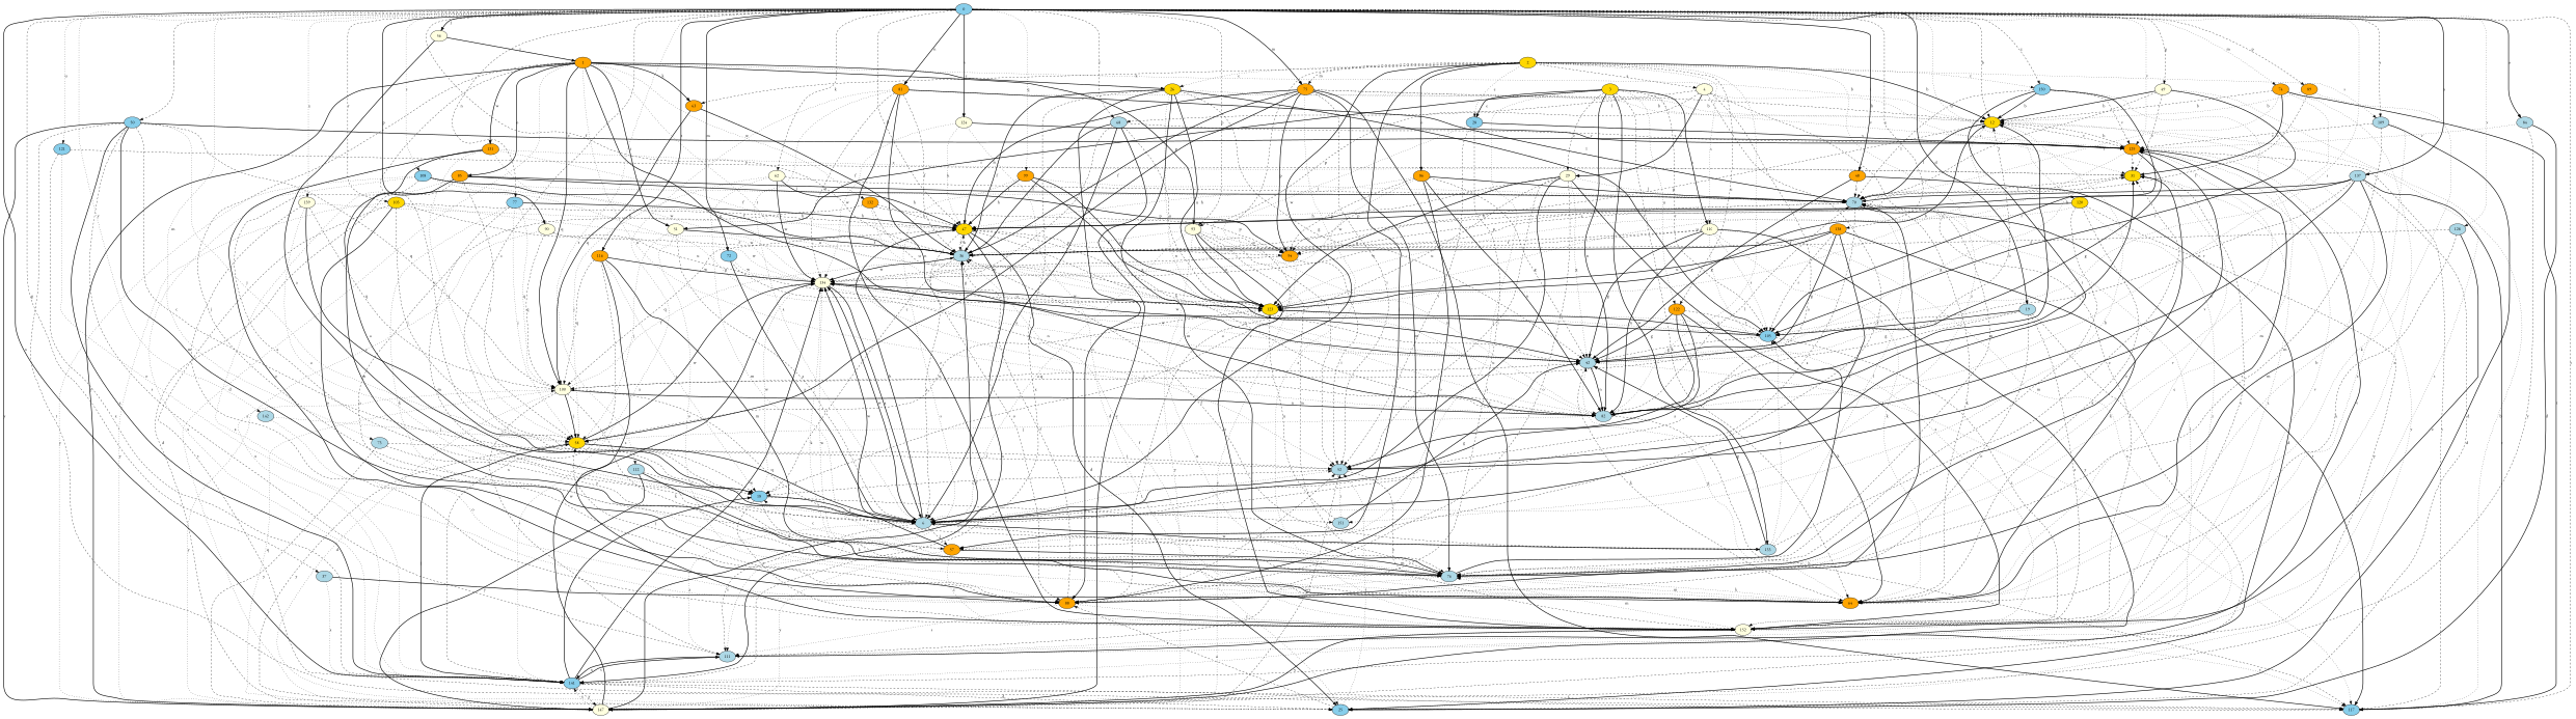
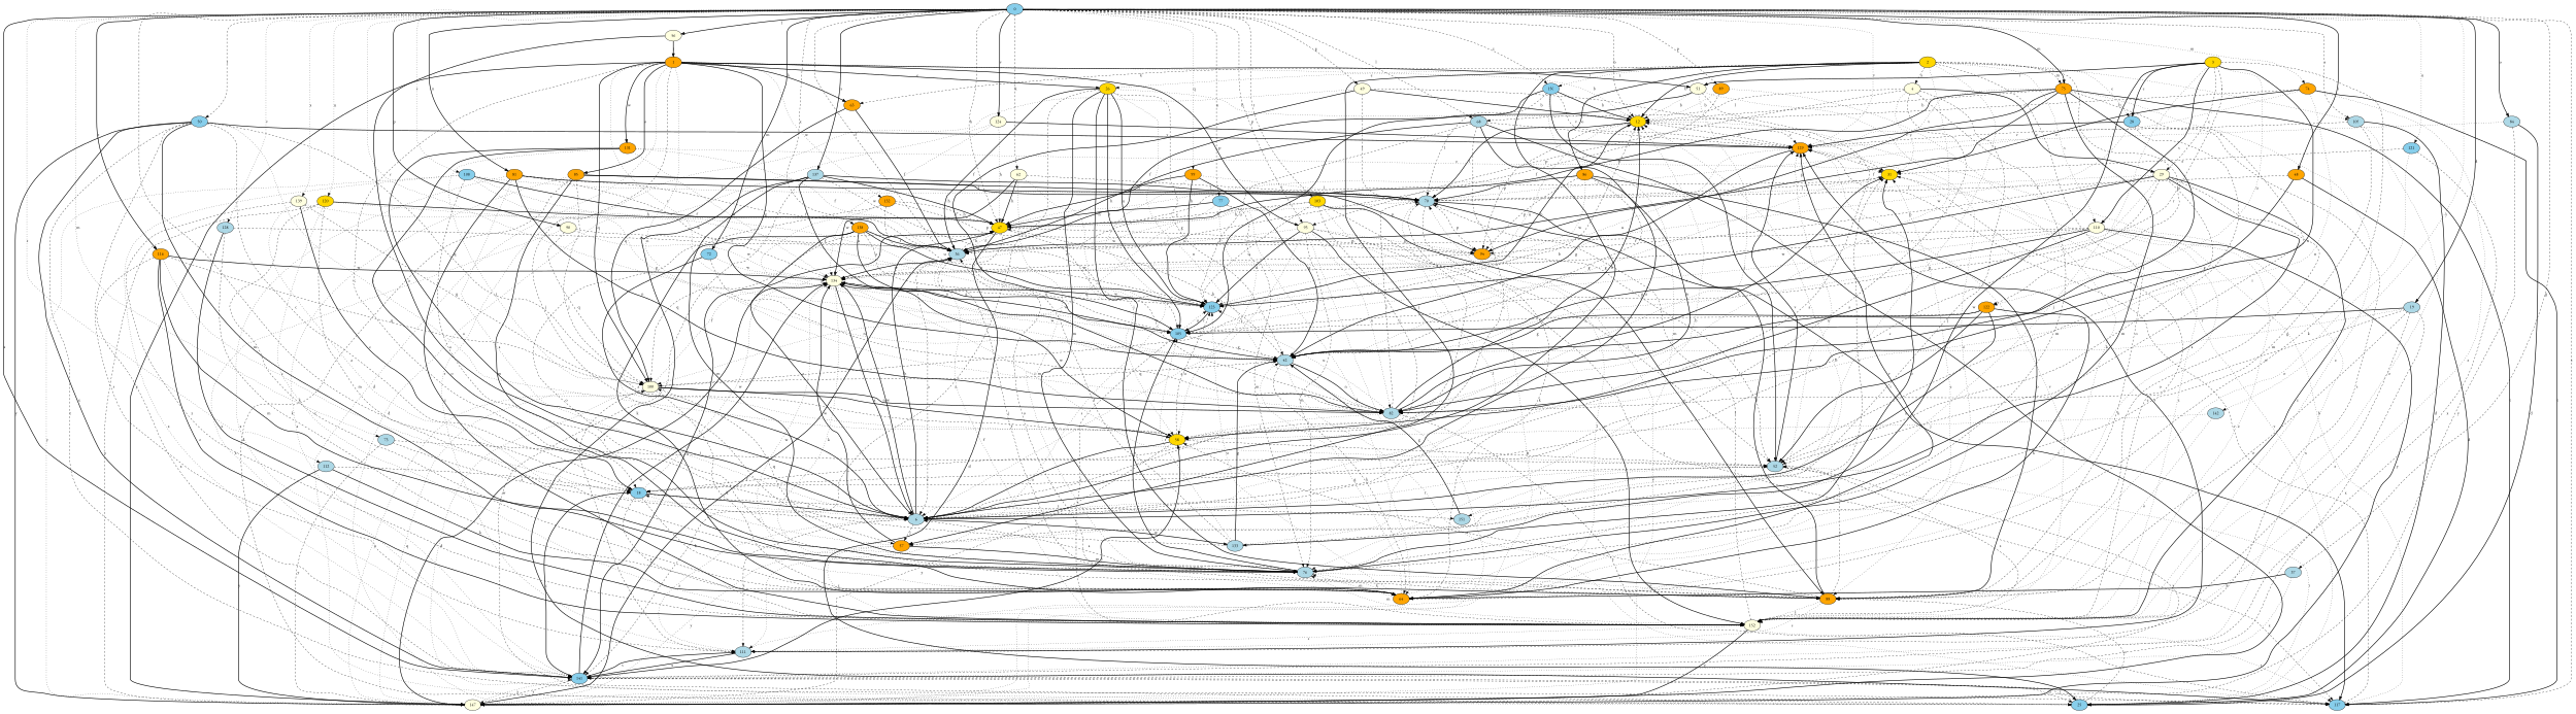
  strict digraph {
    fontname="EB Garamond"
    node [fillcolor=lightblue fontname="EB Garamond" style=filled]
    edge [fontname="EB Garamond" style=dashed]
    0 [fillcolor=skyblue]
    12 [fillcolor=gold]
    18 [fillcolor=skyblue]
    19
    36
    37
    n7 [fillcolor=lightyellow label=49]
    47 [fillcolor=gold]
    48 [fillcolor=orange]
    50 [fillcolor=skyblue]
    56 [fillcolor=lightyellow]
    62 [fillcolor=lightyellow]
    68
    72 [fillcolor=skyblue]
    73
    74 [fillcolor=orange]
    75 [fillcolor=orange]
    77 [fillcolor=skyblue]
    81 [fillcolor=orange]
    84
    89 [fillcolor=orange]
    90 [fillcolor=lightyellow]
    93 [fillcolor=lightyellow]
    99 [fillcolor=orange]
    103 [fillcolor=gold]
    105 [fillcolor=skyblue]
    108 [fillcolor=skyblue]
    109
    112
    116 [fillcolor=orange]
    117 [fillcolor=skyblue]
    120 [fillcolor=gold]
    121 [fillcolor=skyblue]
    124 [fillcolor=lightyellow]
    128
    129 [fillcolor=orange]
    137
    138 [fillcolor=orange]
    139 [fillcolor=lightyellow]
    141 [fillcolor=skyblue]
    142
    150 [fillcolor=skyblue]
    70
    94 [fillcolor=orange]
-   123 [fillcolor=gold]
+   123 [fillcolor=skyblue]
    6
    151
    64 [fillcolor=orange]
    134 [fillcolor=lightyellow]
    152 [fillcolor=lightyellow]
    42
    82
    88 [fillcolor=orange]
    31 [fillcolor=gold]
    111
    25 [fillcolor=skyblue]
    100 [fillcolor=lightyellow]
    147 [fillcolor=lightyellow]
    76
    58 [fillcolor=gold]
    1 [fillcolor=orange]
    52
    26 [fillcolor=gold]
    51 [fillcolor=lightyellow]
    57 [fillcolor=orange]
    63 [fillcolor=orange]
    85 [fillcolor=orange]
    131 [fillcolor=orange]
    132 [fillcolor=orange]
    2 [fillcolor=gold]
    4 [fillcolor=lightyellow]
    28 [fillcolor=skyblue]
    86 [fillcolor=orange]
    110 [fillcolor=lightyellow]
    122 [fillcolor=orange]
    29 [fillcolor=lightyellow]
    133
    3 [fillcolor=gold]
    0 -> 12 [label=b]
    0 -> 18 [label=c]
    0 -> 19 [label=d style=bold]
    0 -> 36 [label=f]
    0 -> 37 [label=g]
    0 -> n7 [label=g]
    0 -> 47 [label=h]
    0 -> 48 [label=i style=bold]
    0 -> 50 [label=i]
    0 -> 56 [label=j style=bold]
    0 -> 62 [label=k]
    0 -> 68 [label=l]
    0 -> 72 [label=m style=bold]
    0 -> 73 [label=m style=dotted]
    0 -> 74 [label=m style=dotted]
    0 -> 75 [label=m style=bold]
    0 -> 77 [label=n]
    0 -> 81 [label=n style=bold]
    0 -> 84 [label=o style=bold]
    0 -> 89 [label=p]
    0 -> 90 [label=p style=bold]
    0 -> 93 [label=p]
    0 -> 99 [label=q style=dotted]
    0 -> 103 [label=r]
    0 -> 105 [label=r style=dotted]
    0 -> 108 [label=s style=dotted]
    0 -> 109 [label=s]
    0 -> 112 [label=t style=dotted]
    0 -> 116 [label=t style=bold]
    0 -> 117 [label=t]
    0 -> 120 [label=u style=dotted]
    0 -> 121 [label=u style=dotted]
    0 -> 124 [label=v style=bold]
    0 -> 128 [label=v style=dotted]
    0 -> 129 [label=v style=dotted]
    0 -> 137 [label=x style=bold]
    0 -> 138 [label=x]
    0 -> 139 [label=x style=dotted]
    0 -> 141 [label=x style=bold]
    0 -> 142 [label=y style=dotted]
    0 -> 150 [label=z]
    12 -> 129 [label=v]
    12 -> 70 [label=l style=bold]
    12 -> 94 [label=p]
    12 -> 123 [label=u style=dotted]
    18 -> 6 [label=a style=bold]
    18 -> 151 [label=z]
    18 -> 64 [label=k]
    18 -> 134 [label=w style=dotted]
    18 -> 152 [label=z]
    19 -> 105 [label=r style=bold]
    19 -> 141 [label=x]
    19 -> 152 [label=z]
    19 -> 42 [label=g style=dotted]
    19 -> 82 [label=n]
    19 -> 88 [label=o]
    36 -> 47 [label=h]
    36 -> 6 [label=a]
    36 -> 134 [label=w style=bold]
    36 -> 31 [label=e]
    37 -> 141 [label=x style=dotted]
    37 -> 64 [label=k style=bold]
    n7 -> 12 [label=b style=bold]
    n7 -> 105 [label=r style=bold]
    n7 -> 70 [label=l]
    n7 -> 31 [label=e]
    n7 -> 111 [label=s style=dotted]
    47 -> 36 [label=f style=dotted]
    47 -> 141 [label=x style=bold]
    47 -> 94 [label=p]
    47 -> 82 [label=n]
    47 -> 88 [label=o]
    47 -> 25 [label=d style=bold]
    47 -> 100 [label=q]
    48 -> 70 [label=l]
    48 -> 42 [label=g style=bold]
    48 -> 25 [label=d style=bold]
    50 -> 18 [label=c]
    50 -> 117 [label=t]
    50 -> 129 [label=v style=bold]
    50 -> 141 [label=x style=bold]
    50 -> 111 [label=s]
    50 -> 100 [label=q]
    50 -> 147 [label=y style=bold]
    50 -> 76 [label=m style=bold]
    50 -> 58 [label=j style=dotted]
    56 -> 6 [label=a style=bold]
    56 -> 1 [label=j style=bold]
    62 -> 47 [label=h style=bold]
    62 -> 70 [label=l]
    62 -> 134 [label=w style=bold]
    62 -> 76 [label=m style=dotted]
    62 -> 58 [label=j style=dotted]
    68 -> 18 [label=c]
    68 -> 36 [label=f style=bold]
    68 -> 129 [label=v]
    68 -> 123 [label=u]
    68 -> 6 [label=a style=bold]
    68 -> 147 [label=y style=bold]
    72 -> 6 [label=a style=bold]
    72 -> 134 [label=w style=dotted]
    72 -> 82 [label=n]
    73 -> 6 [label=a]
    73 -> 147 [label=y]
    73 -> 52 [label=i]
    74 -> 12 [label=b]
    74 -> 117 [label=t style=bold]
    74 -> 70 [label=l style=dotted]
    74 -> 152 [label=z style=dotted]
    74 -> 82 [label=n style=dotted]
    74 -> 31 [label=e style=bold]
    75 -> 12 [label=b]
    75 -> 36 [label=f style=bold]
    75 -> 47 [label=h style=bold]
    75 -> 117 [label=t style=bold]
    75 -> 129 [label=v style=dotted]
    75 -> 94 [label=p style=bold]
    75 -> 152 [label=z style=dotted]
    75 -> 76 [label=m style=bold]
    75 -> 58 [label=j style=bold]
    75 -> 52 [label=i]
    77 -> 47 [label=h style=bold]
    77 -> 64 [label=k style=dotted]
    77 -> 100 [label=q style=dotted]
    77 -> 76 [label=m]
    77 -> 58 [label=j style=dotted]
    81 -> 36 [label=f]
    81 -> 141 [label=x style=dotted]
    81 -> 70 [label=l style=bold]
    81 -> 6 [label=a style=dotted]
    81 -> 134 [label=w]
    81 -> 152 [label=z style=bold]
    81 -> 82 [label=n style=bold]
    84 -> 129 [label=v style=dotted]
    84 -> 25 [label=d style=bold]
    84 -> 147 [label=y]
    89 -> 12 [label=b style=dotted]
    89 -> 36 [label=f]
    89 -> 64 [label=k style=dotted]
    90 -> 36 [label=f]
    90 -> 141 [label=x style=dotted]
    90 -> 134 [label=w style=dotted]
    90 -> 100 [label=q]
    93 -> 36 [label=f style=dotted]
    93 -> 94 [label=p style=dotted]
    93 -> 123 [label=u style=bold]
    93 -> 6 [label=a style=dotted]
    93 -> 152 [label=z style=bold]
    93 -> 82 [label=n style=dotted]
    93 -> 147 [label=y style=dotted]
    93 -> 76 [label=m]
    93 -> 52 [label=i]
    99 -> 47 [label=h style=bold]
    99 -> 70 [label=l style=dotted]
    99 -> 123 [label=u style=bold]
    99 -> 42 [label=g style=bold]
    99 -> 111 [label=s style=dotted]
    103 -> 47 [label=h]
    103 -> 117 [label=t]
    103 -> 123 [label=u]
    103 -> 134 [label=w style=dotted]
    103 -> 88 [label=o style=bold]
    103 -> 147 [label=y style=dotted]
    103 -> 58 [label=j]
    105 -> 123 [label=u style=dotted]
    105 -> 134 [label=w style=bold]
    105 -> 152 [label=z]
    105 -> 42 [label=g]
    108 -> 36 [label=f style=bold]
    108 -> 141 [label=x style=dotted]
    108 -> 70 [label=l style=dotted]
    108 -> 123 [label=u style=dotted]
    108 -> 6 [label=a]
    108 -> 42 [label=g style=dotted]
    108 -> 147 [label=y style=dotted]
    109 -> 129 [label=v]
    109 -> 152 [label=z style=dotted]
    109 -> 25 [label=d style=bold]
    109 -> 76 [label=m]
    112 -> 18 [label=c]
    112 -> 64 [label=k style=bold]
    112 -> 147 [label=y style=bold]
    116 -> 18 [label=c style=dotted]
    116 -> 141 [label=x]
    116 -> 134 [label=w style=bold]
    116 -> 152 [label=z style=bold]
    116 -> 100 [label=q]
    116 -> 76 [label=m style=bold]
    117 -> 12 [label=b style=dotted]
    117 -> 129 [label=v]
    120 -> 47 [label=h style=bold]
    120 -> 123 [label=u style=dotted]
    120 -> 64 [label=k]
    120 -> 152 [label=z style=dotted]
    120 -> 147 [label=y]
    120 -> 76 [label=m]
    121 -> 141 [label=x]
    121 -> 88 [label=o style=dotted]
    121 -> 31 [label=e]
    124 -> 47 [label=h style=dotted]
    124 -> 129 [label=v style=bold]
    124 -> 134 [label=w style=dotted]
    124 -> 25 [label=d style=dotted]
    128 -> 36 [label=f]
    128 -> 64 [label=k]
    128 -> 152 [label=z style=bold]
    129 -> 12 [label=b]
    129 -> 123 [label=u style=dotted]
    129 -> 42 [label=g style=bold]
    129 -> 31 [label=e]
    137 -> 47 [label=h style=bold]
    137 -> 105 [label=r]
    137 -> 117 [label=t style=bold]
    137 -> 70 [label=l style=bold]
    137 -> 82 [label=n style=bold]
    137 -> 25 [label=d]
    137 -> 76 [label=m style=bold]
    138 -> 36 [label=f style=bold]
    138 -> 105 [label=r]
    138 -> 123 [label=u style=bold]
    138 -> 6 [label=a style=bold]
    138 -> 64 [label=k style=bold]
    138 -> 42 [label=g style=bold]
    139 -> 18 [label=c style=bold]
    139 -> 47 [label=h style=dotted]
    139 -> 6 [label=a style=dotted]
    139 -> 152 [label=z]
    139 -> 100 [label=q]
    141 -> 18 [label=c style=bold]
    141 -> 117 [label=t]
    141 -> 134 [label=w style=bold]
    141 -> 111 [label=s style=bold]
    141 -> 25 [label=d]
    141 -> 147 [label=y]
    141 -> 58 [label=j style=bold]
    142 -> 88 [label=o style=dotted]
    142 -> 58 [label=j style=dotted]
    150 -> 12 [label=b style=bold]
    150 -> 105 [label=r style=bold]
    150 -> 129 [label=v]
    150 -> 70 [label=l]
    150 -> 76 [label=m style=dotted]
    150 -> 52 [label=i style=bold]
    70 -> 47 [label=h style=dotted]
    70 -> 117 [label=t style=bold]
    70 -> 94 [label=p]
    70 -> 6 [label=a]
    70 -> 64 [label=k]
    94 -> 134 [label=w]
    94 -> 147 [label=y style=dotted]
    94 -> 52 [label=i]
    123 -> 12 [label=b style=bold]
    123 -> 105 [label=r style=bold]
    123 -> 134 [label=w style=bold]
    6 -> 12 [label=b style=dotted]
    6 -> 47 [label=h style=bold]
    6 -> 134 [label=w style=bold]
    6 -> 111 [label=s]
    6 -> 52 [label=i style=dotted]
    6 -> 57 [label=j]
    6 -> 133 [label=w style=bold]
-   151 -> 123 [label=u]
    151 -> 42 [label=g style=bold]
    151 -> 52 [label=i style=dotted]
    64 -> 12 [label=b style=dotted]
    64 -> 129 [label=v style=bold]
    64 -> 123 [label=u style=dotted]
    64 -> 134 [label=w style=dotted]
    64 -> 42 [label=g style=dotted]
    64 -> 31 [label=e style=dotted]
    64 -> 76 [label=m style=dotted]
    134 -> 123 [label=u]
    134 -> 6 [label=a style=bold]
    134 -> 64 [label=k style=dotted]
    134 -> 52 [label=i style=dotted]
    152 -> 36 [label=f style=dotted]
    152 -> 117 [label=t style=dotted]
    152 -> 129 [label=v style=dotted]
    152 -> 70 [label=l]
    152 -> 31 [label=e]
    152 -> 111 [label=s style=dotted]
    152 -> 147 [label=y style=bold]
    152 -> 76 [label=m style=dotted]
    42 -> 47 [label=h]
    42 -> 117 [label=t style=dotted]
    42 -> 64 [label=k]
    42 -> 134 [label=w style=dotted]
    42 -> 82 [label=n style=bold]
    42 -> 100 [label=q]
    82 -> 12 [label=b style=bold]
    82 -> 117 [label=t]
    82 -> 70 [label=l]
    82 -> 123 [label=u style=dotted]
    82 -> 31 [label=e style=bold]
    82 -> 58 [label=j style=dotted]
    88 -> 36 [label=f]
    88 -> 70 [label=l style=bold]
    88 -> 152 [label=z style=dotted]
    88 -> 111 [label=s style=dotted]
    88 -> 58 [label=j]
    88 -> 52 [label=i]
    31 -> 70 [label=l]
    31 -> 152 [label=z style=dotted]
    31 -> 42 [label=g style=dotted]
    111 -> 129 [label=v style=bold]
    111 -> 141 [label=x style=bold]
    111 -> 70 [label=l style=dotted]
    111 -> 6 [label=a style=dotted]
    25 -> 129 [label=v style=dotted]
    25 -> 88 [label=o]
    25 -> 52 [label=i style=dotted]
    100 -> 12 [label=b]
    100 -> 36 [label=f style=dotted]
    100 -> 64 [label=k]
    100 -> 82 [label=n style=bold]
    100 -> 111 [label=s]
    100 -> 25 [label=d style=dotted]
    100 -> 147 [label=y style=dotted]
    100 -> 58 [label=j style=bold]
    147 -> 36 [label=f style=bold]
    147 -> 141 [label=x style=dotted]
    147 -> 134 [label=w style=bold]
    147 -> 100 [label=q style=dotted]
    76 -> 105 [label=r style=bold]
    76 -> 129 [label=v style=dotted]
    76 -> 6 [label=a]
    76 -> 64 [label=k style=dotted]
    76 -> 88 [label=o style=dotted]
    76 -> 31 [label=e style=bold]
    58 -> 123 [label=u]
    58 -> 6 [label=a style=bold]
    58 -> 134 [label=w style=bold]
    58 -> 147 [label=y]
    58 -> 52 [label=i]
    1 -> 12 [label=b style=dotted]
    1 -> 18 [label=c]
    1 -> 93 [label=p style=bold]
    1 -> 105 [label=r style=dotted]
    1 -> 42 [label=g style=bold]
    1 -> 82 [label=n style=dotted]
    1 -> 25 [label=d style=dotted]
    1 -> 100 [label=q style=bold]
    1 -> 147 [label=y style=bold]
    1 -> 26 [label=e style=bold]
    1 -> 51 [label=i style=bold]
    1 -> 57 [label=j]
    1 -> 63 [label=k style=bold]
    1 -> 85 [label=o style=bold]
    1 -> 131 [label=w style=bold]
    1 -> 132 [label=w style=dotted]
    52 -> 18 [label=c]
    52 -> 129 [label=v style=bold]
    52 -> 152 [label=z]
    52 -> 147 [label=y]
    26 -> 12 [label=b style=dotted]
    26 -> 36 [label=f style=bold]
    26 -> 105 [label=r style=bold]
    26 -> 141 [label=x]
    26 -> 123 [label=u style=bold]
    26 -> 42 [label=g]
    26 -> 82 [label=n style=dotted]
    26 -> 88 [label=o style=bold]
    26 -> 76 [label=m style=bold]
-   81 -> 12 [label=b style=dotted]
+   51 -> 12 [label=b style=dotted]
    51 -> 36 [label=f style=bold]
    51 -> 6 [label=a]
    51 -> 88 [label=o style=dotted]
    51 -> 58 [label=j style=dotted]
    57 -> 18 [label=c style=dotted]
    57 -> 134 [label=w style=bold]
    57 -> 152 [label=z style=dotted]
    57 -> 147 [label=y style=dotted]
    57 -> 76 [label=m style=bold]
    63 -> 36 [label=f style=bold]
    63 -> 100 [label=q style=bold]
    85 -> 141 [label=x style=dotted]
    85 -> 70 [label=l style=bold]
    85 -> 94 [label=p style=bold]
    85 -> 25 [label=d]
    85 -> 76 [label=m style=bold]
    85 -> 58 [label=j]
    131 -> 36 [label=f style=dotted]
    131 -> 6 [label=a style=bold]
    131 -> 134 [label=w style=dotted]
    131 -> 88 [label=o style=bold]
    131 -> 31 [label=e style=dotted]
    131 -> 58 [label=j style=dotted]
    132 -> 47 [label=h]
    132 -> 94 [label=p]
    132 -> 123 [label=u]
    132 -> 42 [label=g style=dotted]
    132 -> 88 [label=o]
    2 -> 12 [label=b style=bold]
    2 -> 75 [label=m]
    2 -> 109 [label=s style=dotted]
    2 -> 150 [label=z style=dotted]
    2 -> 6 [label=a style=bold]
    2 -> 151 [label=z style=dotted]
    2 -> 82 [label=n style=dotted]
    2 -> 88 [label=o]
    2 -> 26 [label=e style=dotted]
    2 -> 57 [label=j style=bold]
    2 -> 63 [label=k]
    2 -> 4 [label=a]
    2 -> 28 [label=e style=dotted]
    2 -> 86 [label=o style=bold]
    2 -> 110 [label=s style=dotted]
    2 -> 122 [label=u]
    4 -> 68 [label=l]
    4 -> 93 [label=p]
    4 -> 6 [label=a]
    4 -> 31 [label=e style=dotted]
    4 -> 76 [label=m]
    4 -> 57 [label=j]
    4 -> 29 [label=e style=bold]
    28 -> 129 [label=v style=bold]
    28 -> 134 [label=w style=dotted]
    28 -> 111 [label=s]
    28 -> 52 [label=i]
    86 -> 47 [label=h style=dotted]
    86 -> 70 [label=l style=bold]
    86 -> 94 [label=p]
    86 -> 134 [label=w style=dotted]
    86 -> 42 [label=g]
    86 -> 82 [label=n style=bold]
    86 -> 88 [label=o style=bold]
    110 -> 36 [label=f]
    110 -> 105 [label=r style=dotted]
    110 -> 141 [label=x style=dotted]
    110 -> 64 [label=k style=dotted]
    110 -> 134 [label=w]
    110 -> 152 [label=z style=dotted]
    110 -> 42 [label=g style=bold]
    110 -> 82 [label=n style=bold]
    110 -> 147 [label=y style=bold]
    122 -> 105 [label=r]
    122 -> 6 [label=a style=bold]
    122 -> 64 [label=k style=bold]
    122 -> 42 [label=g style=bold]
    122 -> 52 [label=i style=bold]
    29 -> 18 [label=c]
    29 -> 70 [label=l style=dotted]
    29 -> 94 [label=p]
    29 -> 123 [label=u style=bold]
    29 -> 6 [label=a style=bold]
    29 -> 152 [label=z style=bold]
    29 -> 42 [label=g style=dotted]
    29 -> 88 [label=o]
    29 -> 52 [label=i]
    133 -> 36 [label=f]
    133 -> 105 [label=r style=dotted]
    133 -> 70 [label=l style=dotted]
    133 -> 42 [label=g style=bold]
    133 -> 31 [label=e]
    133 -> 100 [label=q]
    3 -> 105 [label=r]
    3 -> 64 [label=k]
    3 -> 82 [label=n style=bold]
    3 -> 51 [label=i style=bold]
    3 -> 57 [label=j style=dotted]
    3 -> 28 [label=e style=bold]
    3 -> 110 [label=s style=bold]
    3 -> 122 [label=u style=dotted]
    3 -> 29 [label=e]
    3 -> 133 [label=w style=bold]
  }
